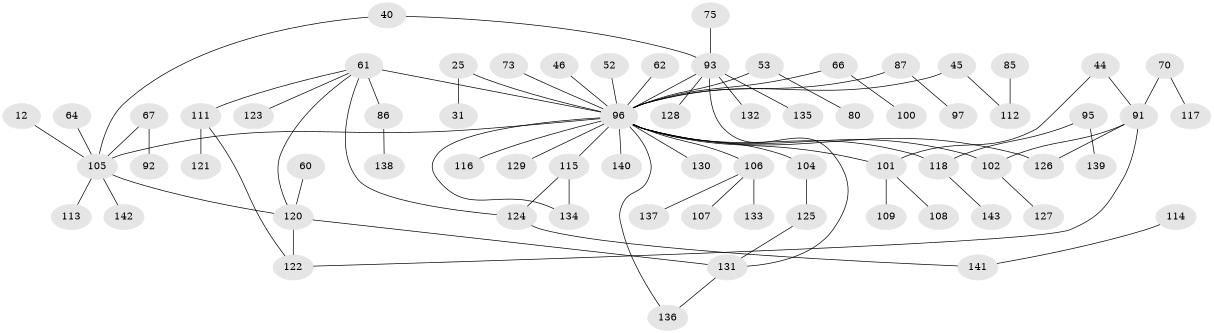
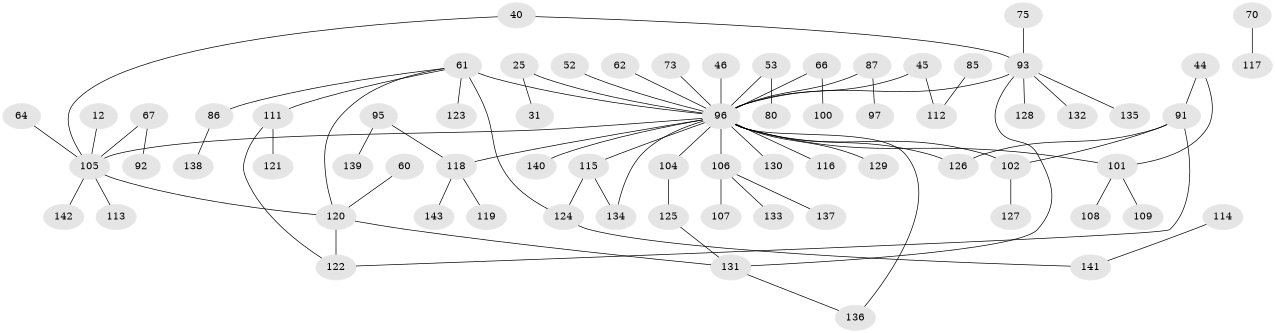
  graph {
    node [color=gray90 style=filled]
    105 [super="+74"]
    120 [super="+63+58"]
    113
    142
    12
    25
    31
    96 [super="+26+37+51+32"]
    101 [super="+28"]
    102 [super="+36+94"]
    126 [super="+82"]
    118 [super="+83"]
    104 [super="+6"]
    106 [super="+47+103"]
    115 [super="+84+49"]
    116
    129
    130
    136 [super="+1"]
    140
    134
    85
    112
    93 [super="+41+69+81"]
    128
    131 [super="+48"]
    132
    135
    40
    91 [super="+59"]
    122
    44
    108
    109
    45
    46
    52
    53
    80
    60
    61 [super="+42"]
    86
    111 [super="+89"]
    123
    124 [super="+99"]
    138
    121
    141 [super="+72+68"]
    62
    64
    66
    100
    67 [super="+57"]
    92
    70
    117
    73
    75
    87
    97
    127
+   119
    143
    95
    139
    125
    107
    133
    137
    114 [super="+88"]
    105 -- 120
    105 -- 113
    105 -- 142
    120 -- 131
    120 -- 122
    12 -- 105
    25 -- 31
    25 -- 96
    96 -- 105 [weight=3]
    96 -- 101
    96 -- 102 [weight=2]
    96 -- 126
    96 -- 118
    96 -- 104
    96 -- 106 [weight=2]
    96 -- 115
    96 -- 116
    96 -- 129
    96 -- 130
    96 -- 136
    96 -- 140
    96 -- 134
    101 -- 108
    101 -- 109
    102 -- 127
+   118 -- 119
    118 -- 143
    104 -- 125
    106 -- 107
    106 -- 133
    106 -- 137
    115 -- 134
    115 -- 124
    85 -- 112
    93 -- 96 [weight=3]
    93 -- 128
    93 -- 131
    93 -- 132
    93 -- 135
    131 -- 136
    40 -- 105
    40 -- 93
    91 -- 102
    91 -- 126
    91 -- 122
    44 -- 101
    44 -- 91
    45 -- 96
    45 -- 112
    46 -- 96
    52 -- 96
    53 -- 96
    53 -- 80
    60 -- 120
    61 -- 120
    61 -- 96 [weight=3]
    61 -- 86
    61 -- 111
    61 -- 123
    61 -- 124
    86 -- 138
    111 -- 122
    111 -- 121
    124 -- 141
    62 -- 96
    64 -- 105
    66 -- 96
    66 -- 100
    67 -- 105
    67 -- 92
-   70 -- 91
    70 -- 117
    73 -- 96
    75 -- 93
    87 -- 96
    87 -- 97
    95 -- 118
    95 -- 139
    125 -- 131
    114 -- 141
  }
